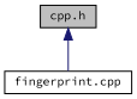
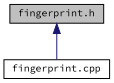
  digraph {
    fontname="Source Code Pro"
    node [color=black fontname="Source Code Pro" fontsize=10 shape=record style=filled]
-   n1 [fillcolor=grey75 fontcolor=black height=0.2 label="cpp.h" width=0.4]
+   n1 [fillcolor=grey75 fontcolor=black height=0.2 label="fingerprint.h" width=0.4]
    n2 [fillcolor=white height=0.2 label="fingerprint.cpp" width=0.4]
    n1 -> n2 [color=midnightblue dir=back fontname="Source Code Pro" fontsize=10 labelfontname=FreeSans labelfontsize=10 style=solid]
  }
